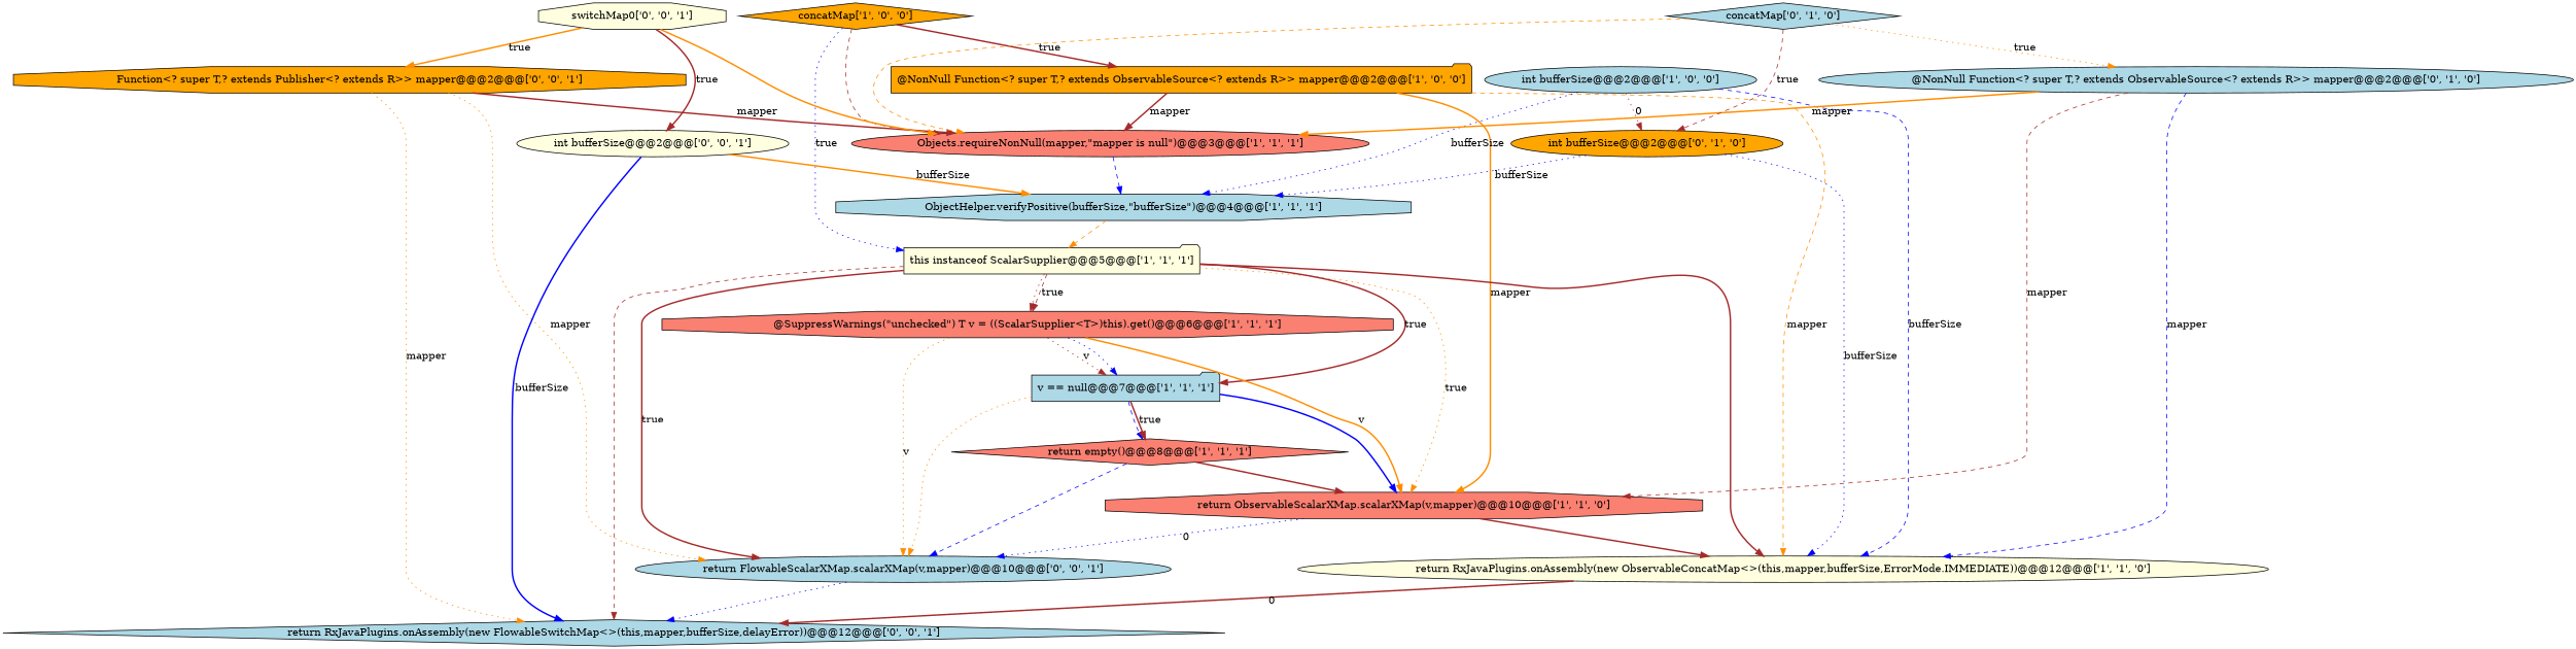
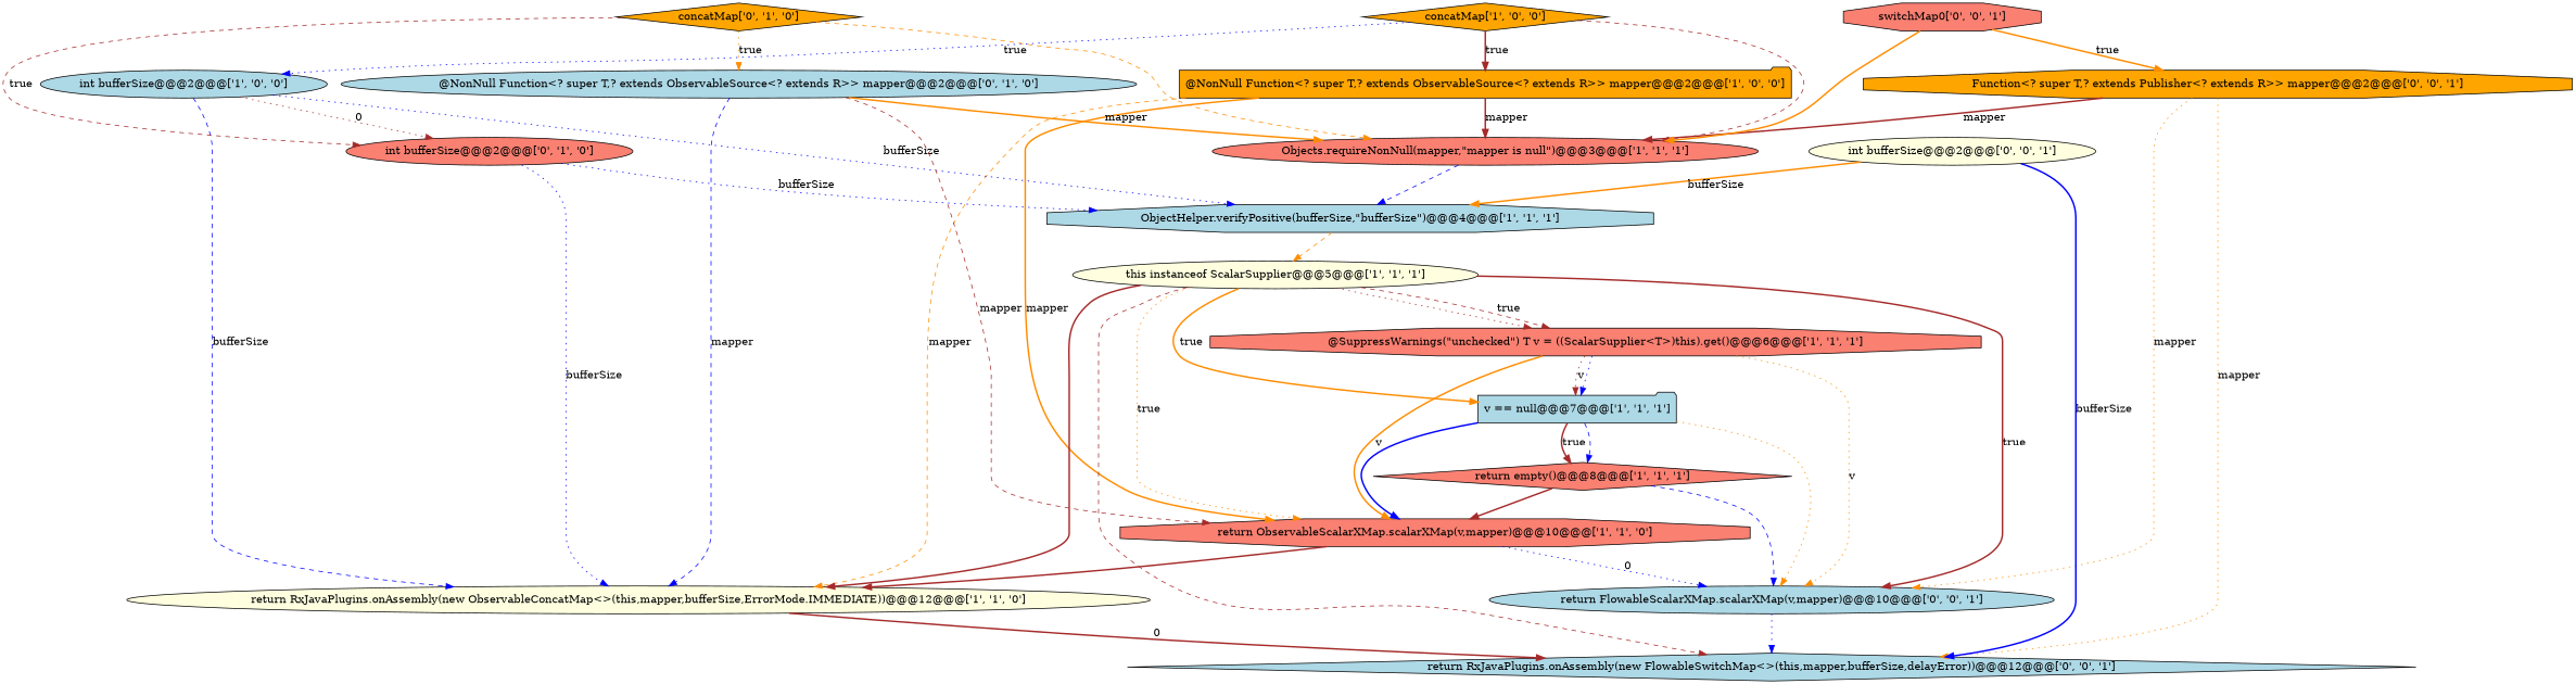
  digraph {
    node [fillcolor=lightblue shape=ellipse style=filled]
    edge [color=brown style=bold]
    n1 [fillcolor=salmon label="return ObservableScalarXMap.scalarXMap(v,mapper)@@@10@@@['1', '1', '0']" shape=octagon]
    n2 [fillcolor=lightyellow label="return RxJavaPlugins.onAssembly(new ObservableConcatMap<>(this,mapper,bufferSize,ErrorMode.IMMEDIATE))@@@12@@@['1', '1', '0']"]
    n3 [label="return FlowableScalarXMap.scalarXMap(v,mapper)@@@10@@@['0', '0', '1']"]
    n4 [label="return RxJavaPlugins.onAssembly(new FlowableSwitchMap<>(this,mapper,bufferSize,delayError))@@@12@@@['0', '0', '1']" shape=diamond]
    n5 [fillcolor=orange label="@NonNull Function<? super T,? extends ObservableSource<? extends R>> mapper@@@2@@@['1', '0', '0']" shape=folder]
    n6 [fillcolor=salmon label="Objects.requireNonNull(mapper,\"mapper is null\")@@@3@@@['1', '1', '1']"]
    n7 [label="ObjectHelper.verifyPositive(bufferSize,\"bufferSize\")@@@4@@@['1', '1', '1']" shape=octagon]
    n8 [fillcolor=salmon label="return empty()@@@8@@@['1', '1', '1']" shape=diamond]
-   n9 [fillcolor=lightyellow label="this instanceof ScalarSupplier@@@5@@@['1', '1', '1']" shape=folder]
+   n9 [fillcolor=lightyellow label="this instanceof ScalarSupplier@@@5@@@['1', '1', '1']"]
    n10 [fillcolor=salmon label="@SuppressWarnings(\"unchecked\") T v = ((ScalarSupplier<T>)this).get()@@@6@@@['1', '1', '1']" shape=octagon]
    n11 [label="v == null@@@7@@@['1', '1', '1']" shape=folder]
    n12 [fillcolor=orange label="concatMap['1', '0', '0']" shape=diamond]
    n13 [label="int bufferSize@@@2@@@['1', '0', '0']"]
-   n14 [fillcolor=orange label="int bufferSize@@@2@@@['0', '1', '0']"]
+   n14 [fillcolor=salmon label="int bufferSize@@@2@@@['0', '1', '0']"]
    n15 [fillcolor=orange label="Function<? super T,? extends Publisher<? extends R>> mapper@@@2@@@['0', '0', '1']" shape=octagon]
    n16 [label="@NonNull Function<? super T,? extends ObservableSource<? extends R>> mapper@@@2@@@['0', '1', '0']"]
-   n17 [label="concatMap['0', '1', '0']" shape=diamond]
-   n18 [fillcolor=lightyellow label="switchMap0['0', '0', '1']" shape=octagon]
+   n17 [fillcolor=orange label="concatMap['0', '1', '0']" shape=diamond]
+   n18 [fillcolor=salmon label="switchMap0['0', '0', '1']" shape=octagon]
    n19 [fillcolor=lightyellow label="int bufferSize@@@2@@@['0', '0', '1']"]
    n1 -> n2
    n1 -> n3 [color=blue label=0 style=dotted]
    n2 -> n4 [label=0]
    n3 -> n4 [color=blue style=dotted]
    n5 -> n1 [color=darkorange label=mapper]
    n5 -> n2 [color=darkorange label=mapper style=dashed]
    n5 -> n6 [label=mapper]
    n6 -> n7 [color=blue style=dashed]
    n7 -> n9 [color=darkorange style=dashed]
    n8 -> n1
    n8 -> n3 [color=blue style=dashed]
    n9 -> n1 [color=darkorange label=true style=dotted]
    n9 -> n2
    n9 -> n3 [label=true]
    n9 -> n4 [style=dashed]
    n9 -> n10 [style=dotted]
    n9 -> n10 [label=true style=dashed]
-   n9 -> n11 [label=true]
+   n9 -> n11 [color=darkorange label=true]
    n10 -> n1 [color=darkorange label=v]
    n10 -> n3 [color=darkorange label=v style=dotted]
    n10 -> n11 [label=v style=dotted]
    n10 -> n11 [color=blue style=dotted]
    n11 -> n1 [color=blue]
    n11 -> n3 [color=darkorange style=dotted]
    n11 -> n8 [color=blue style=dashed]
    n11 -> n8 [label=true]
    n12 -> n5 [label=true]
    n12 -> n6 [style=dashed]
-   n12 -> n9 [color=blue label=true style=dotted]
+   n12 -> n13 [color=blue label=true style=dotted]
    n13 -> n2 [color=blue label=bufferSize style=dashed]
    n13 -> n7 [color=blue label=bufferSize style=dotted]
    n13 -> n14 [label=0 style=dotted]
    n14 -> n2 [color=blue label=bufferSize style=dotted]
    n14 -> n7 [color=blue label=bufferSize style=dotted]
    n15 -> n3 [color=darkorange label=mapper style=dotted]
    n15 -> n4 [color=darkorange label=mapper style=dotted]
    n15 -> n6 [label=mapper]
    n16 -> n1 [label=mapper style=dashed]
    n16 -> n2 [color=blue label=mapper style=dashed]
    n16 -> n6 [color=darkorange label=mapper]
    n17 -> n6 [color=darkorange style=dashed]
    n17 -> n14 [label=true style=dashed]
    n17 -> n16 [color=darkorange label=true style=dotted]
    n18 -> n6 [color=darkorange]
    n18 -> n15 [color=darkorange label=true]
-   n18 -> n19 [label=true]
    n19 -> n4 [color=blue label=bufferSize]
    n19 -> n7 [color=darkorange label=bufferSize]
  }
